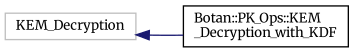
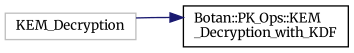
  digraph {
    rankdir=LR
    fontname=Merriweather
    node [fillcolor=white fontname=Merriweather fontsize=10 shape=record style=filled]
    n1 [color=grey75 height=0.2 label=KEM_Decryption width=0.4]
    n2 [color=black height=0.2 label="Botan::PK_Ops::KEM\l_Decryption_with_KDF" width=0.4]
-   n1 -> n2 [color=midnightblue dir=back fontname=Merriweather fontsize=10 labelfontname=Helvetica labelfontsize=10 style=solid]
+   n2 -> n1 [color=midnightblue dir=back fontname=Merriweather fontsize=10 labelfontname=Helvetica labelfontsize=10 style=solid]
  }
